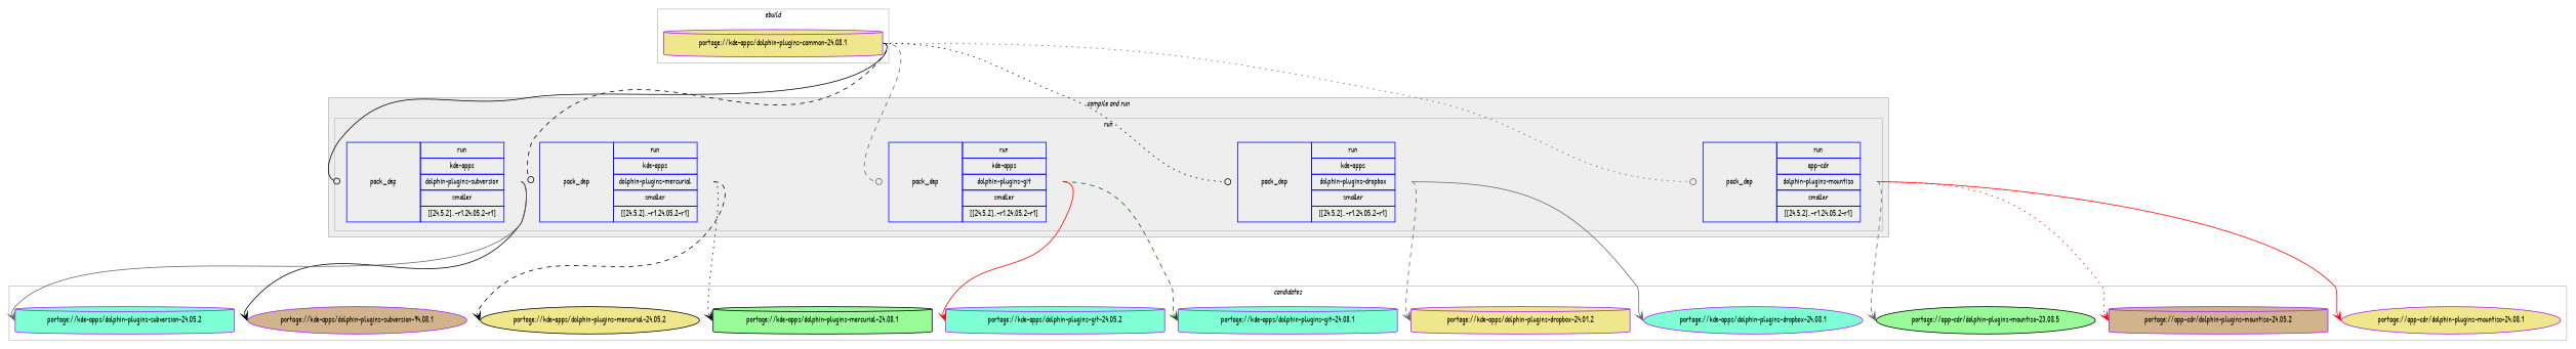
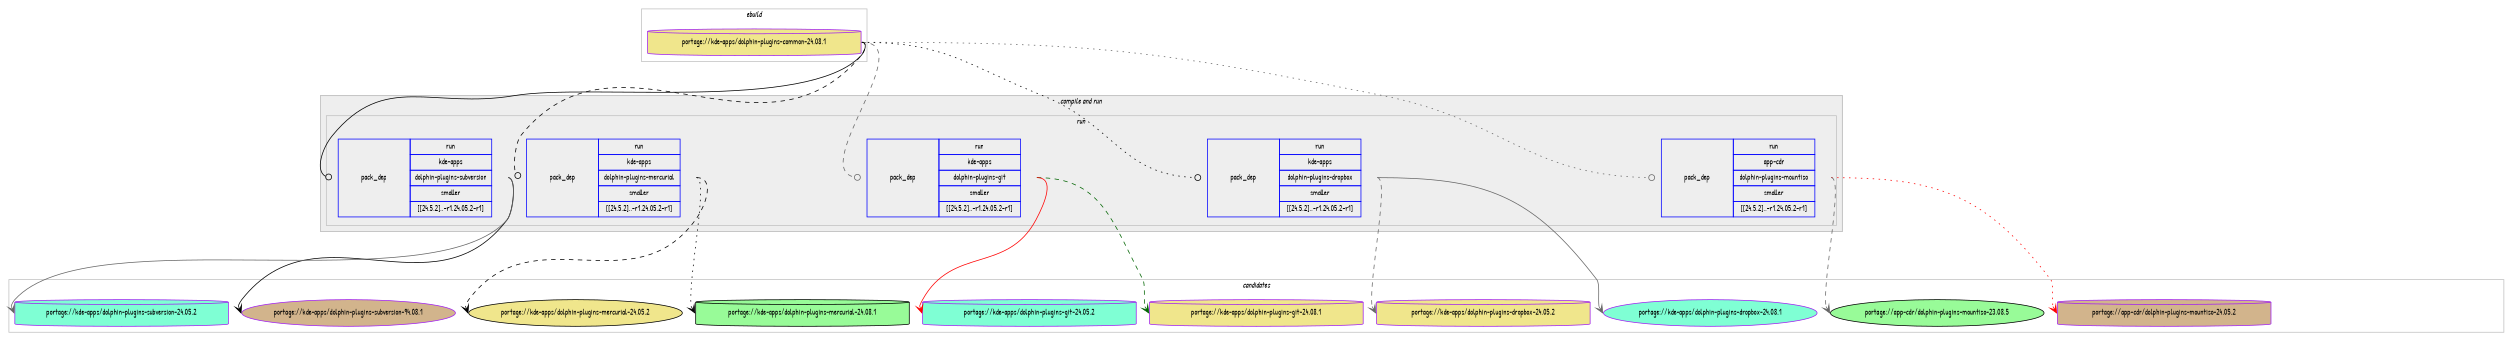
  digraph {
    compound=true
    concentrate=true
    fontname="Patrick Hand"
    fontsize=10
    newrank=true
    rankdir=TB
    ranksep=1.5
    node [color=purple fontname="Patrick Hand" fontsize=10 shape=cylinder style=filled]
    edge [arrowhead=vee color=gray40 fontname="Patrick Hand" headport=w style=dashed tailport=e weight=100]
    n1 [fillcolor=khaki label="portage://kde-apps/dolphin-plugins-common-24.08.1" width=4]
    n2 [color=blue label=<<TABLE BORDER="0" CELLBORDER="1" CELLSPACING="0" CELLPADDING="4" WIDTH="220"><TR><TD ROWSPAN="6" CELLPADDING="30">pack_dep</TD></TR><TR><TD WIDTH="110">run</TD></TR><TR><TD>app-cdr</TD></TR><TR><TD>dolphin-plugins-mountiso</TD></TR><TR><TD>smaller</TD></TR><TR><TD>[[24,5,2],,-r1,24.05.2-r1]</TD></TR></TABLE>> shape=none style=""]
    n3 [color=blue label=<<TABLE BORDER="0" CELLBORDER="1" CELLSPACING="0" CELLPADDING="4" WIDTH="220"><TR><TD ROWSPAN="6" CELLPADDING="30">pack_dep</TD></TR><TR><TD WIDTH="110">run</TD></TR><TR><TD>kde-apps</TD></TR><TR><TD>dolphin-plugins-dropbox</TD></TR><TR><TD>smaller</TD></TR><TR><TD>[[24,5,2],,-r1,24.05.2-r1]</TD></TR></TABLE>> shape=none style=""]
    n4 [color=blue label=<<TABLE BORDER="0" CELLBORDER="1" CELLSPACING="0" CELLPADDING="4" WIDTH="220"><TR><TD ROWSPAN="6" CELLPADDING="30">pack_dep</TD></TR><TR><TD WIDTH="110">run</TD></TR><TR><TD>kde-apps</TD></TR><TR><TD>dolphin-plugins-git</TD></TR><TR><TD>smaller</TD></TR><TR><TD>[[24,5,2],,-r1,24.05.2-r1]</TD></TR></TABLE>> shape=none style=""]
    n5 [color=blue label=<<TABLE BORDER="0" CELLBORDER="1" CELLSPACING="0" CELLPADDING="4" WIDTH="220"><TR><TD ROWSPAN="6" CELLPADDING="30">pack_dep</TD></TR><TR><TD WIDTH="110">run</TD></TR><TR><TD>kde-apps</TD></TR><TR><TD>dolphin-plugins-mercurial</TD></TR><TR><TD>smaller</TD></TR><TR><TD>[[24,5,2],,-r1,24.05.2-r1]</TD></TR></TABLE>> shape=none style=""]
    n6 [color=blue label=<<TABLE BORDER="0" CELLBORDER="1" CELLSPACING="0" CELLPADDING="4" WIDTH="220"><TR><TD ROWSPAN="6" CELLPADDING="30">pack_dep</TD></TR><TR><TD WIDTH="110">run</TD></TR><TR><TD>kde-apps</TD></TR><TR><TD>dolphin-plugins-subversion</TD></TR><TR><TD>smaller</TD></TR><TR><TD>[[24,5,2],,-r1,24.05.2-r1]</TD></TR></TABLE>> shape=none style=""]
-   n7 [fillcolor=khaki label="portage://app-cdr/dolphin-plugins-mountiso-24.08.1" shape=ellipse width=4]
    n8 [fillcolor=tan label="portage://app-cdr/dolphin-plugins-mountiso-24.05.2" width=4]
    n9 [color=black fillcolor=palegreen label="portage://app-cdr/dolphin-plugins-mountiso-23.08.5" shape=ellipse width=4]
    n10 [fillcolor=aquamarine label="portage://kde-apps/dolphin-plugins-dropbox-24.08.1" shape=ellipse width=4]
-   n11 [fillcolor=khaki label="portage://kde-apps/dolphin-plugins-dropbox-24.01.2" width=4]
-   n12 [fillcolor=aquamarine label="portage://kde-apps/dolphin-plugins-git-24.08.1" width=4]
+   n11 [fillcolor=khaki label="portage://kde-apps/dolphin-plugins-dropbox-24.05.2" width=4]
+   n12 [fillcolor=khaki label="portage://kde-apps/dolphin-plugins-git-24.08.1" width=4]
    n13 [fillcolor=aquamarine label="portage://kde-apps/dolphin-plugins-git-24.05.2" width=4]
    n14 [color=black fillcolor=palegreen label="portage://kde-apps/dolphin-plugins-mercurial-24.08.1" width=4]
    n15 [color=black fillcolor=khaki label="portage://kde-apps/dolphin-plugins-mercurial-24.05.2" shape=ellipse width=4]
    n16 [fillcolor=tan label="portage://kde-apps/dolphin-plugins-subversion-94.08.1" shape=ellipse width=4]
    n17 [fillcolor=aquamarine label="portage://kde-apps/dolphin-plugins-subversion-24.05.2" width=4]
    subgraph cluster_1 {
      color=gray
      label=<<i>dependencies</i>>
      subgraph cluster_2 {
        color=gray
        fillcolor="#eeeeee"
        label=<<i>compile</i>>
        style=filled
      }
      subgraph cluster_3 {
        color=gray
        fillcolor="#eeeeee"
        label=<<i>compile and run</i>>
        style=filled
      }
      subgraph cluster_4 {
        color=gray
        fillcolor="#eeeeee"
        label=<<i>run</i>>
        style=filled
        subgraph sub_5 {
          color=gray
          fillcolor="#eeeeee"
          label=<<i>run</i>>
          style=filled
          n2
        }
        subgraph sub_6 {
          color=gray
          fillcolor="#eeeeee"
          label=<<i>run</i>>
          style=filled
          n3
        }
        subgraph sub_7 {
          color=gray
          fillcolor="#eeeeee"
          label=<<i>run</i>>
          style=filled
          n4
        }
        subgraph sub_8 {
          color=gray
          fillcolor="#eeeeee"
          label=<<i>run</i>>
          style=filled
          n5
        }
        subgraph sub_9 {
          color=gray
          fillcolor="#eeeeee"
          label=<<i>run</i>>
          style=filled
          n6
        }
      }
    }
    subgraph cluster_10 {
      color=gray
      label=<<i>ebuild</i>>
      n1
    }
    subgraph cluster_11 {
      color=gray
      label=<<i>candidates</i>>
      rank=same
      subgraph sub_12 {
        color=black
        label=<<i>candidates</i>>
        nodesep=1
        rank=same
-       n7
        n8
        n9
      }
      subgraph sub_13 {
        color=black
        label=<<i>candidates</i>>
        nodesep=1
        rank=same
        n10
        n11
      }
      subgraph sub_14 {
        color=black
        label=<<i>candidates</i>>
        nodesep=1
        rank=same
        n12
        n13
      }
      subgraph sub_15 {
        color=black
        label=<<i>candidates</i>>
        nodesep=1
        rank=same
        n14
        n15
      }
      subgraph sub_16 {
        color=black
        label=<<i>candidates</i>>
        nodesep=1
        rank=same
        n16
        n17
      }
    }
    n1 -> n2 [arrowhead=odot style=dotted weight=20]
    n1 -> n3 [arrowhead=odot color=black style=dotted weight=20]
    n1 -> n4 [arrowhead=odot weight=20]
    n1 -> n5 [arrowhead=odot color=black weight=20]
    n1 -> n6 [arrowhead=odot color=black style=solid weight=20]
-   n2 -> n7 [color=red style=solid]
    n2 -> n8 [color=red style=dotted]
    n2 -> n9
    n3 -> n10 [style=solid]
    n3 -> n11
    n4 -> n12 [color=darkgreen]
    n4 -> n13 [color=red style=solid]
    n5 -> n14 [color=black style=dotted]
    n5 -> n15 [color=black]
    n6 -> n16 [color=black style=solid]
    n6 -> n17 [style=solid]
  }
